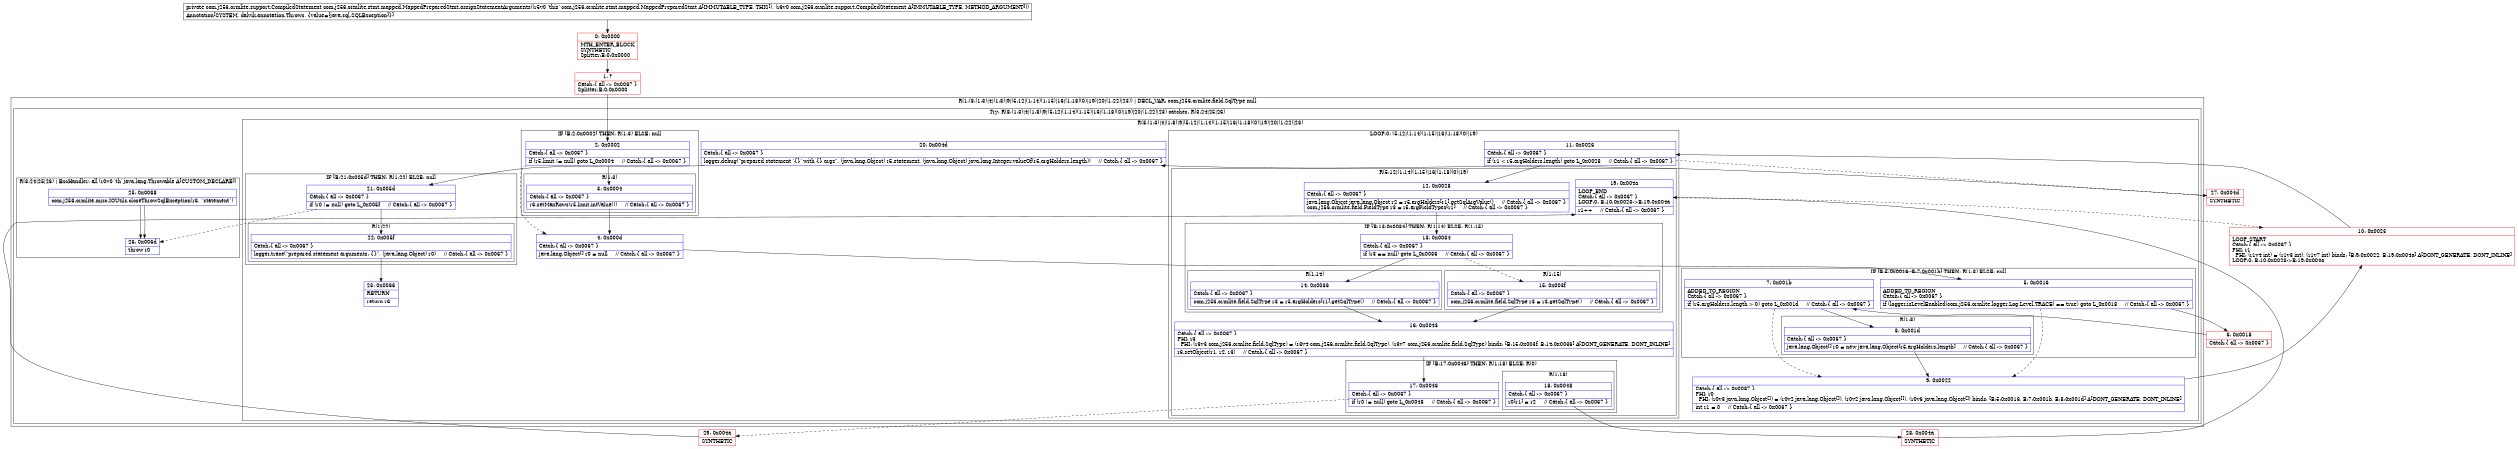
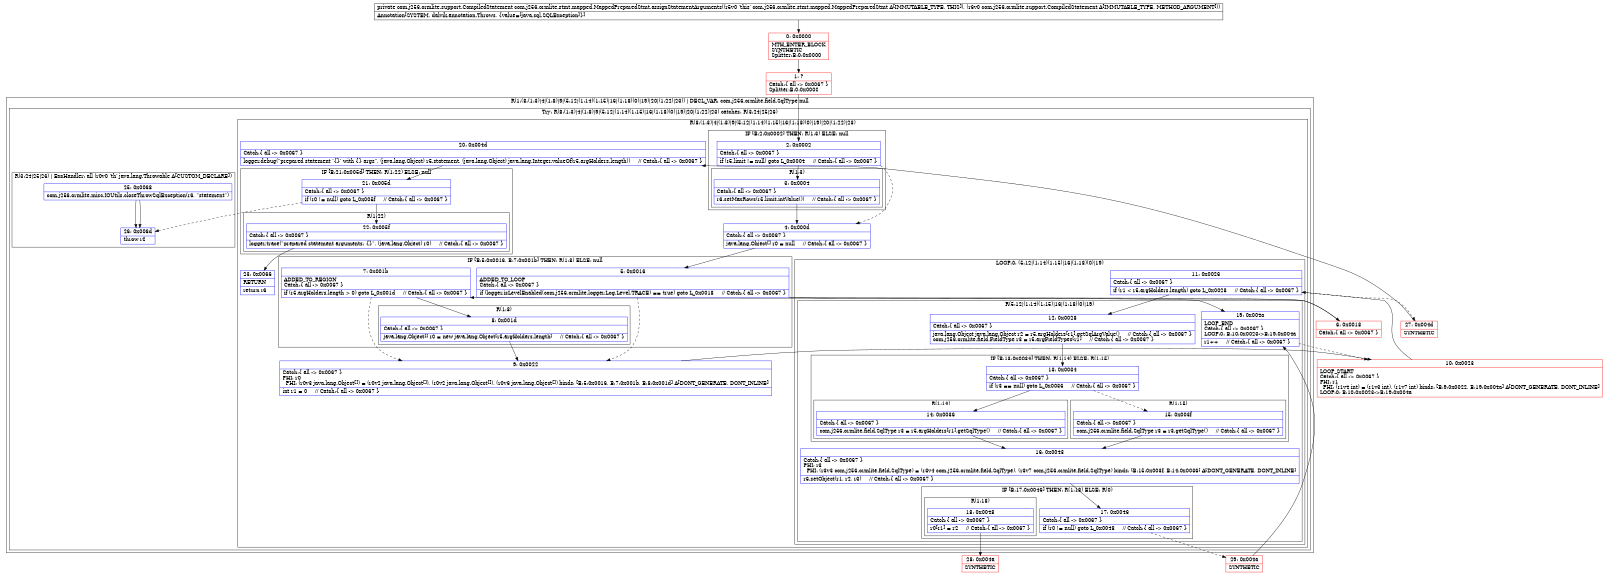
  digraph {
    node [color=blue shape=record]
    n1 [label="{3\:\ 0x0004|Catch:\{ all \-\> 0x0067 \}\l|r6.setMaxRows(r5.limit.intValue())     \/\/ Catch:\{ all \-\> 0x0067 \}\l}"]
    n2 [label="{2\:\ 0x0002|Catch:\{ all \-\> 0x0067 \}\l|if (r5.limit != null) goto L_0x0004     \/\/ Catch:\{ all \-\> 0x0067 \}\l}"]
    n3 [label="{8\:\ 0x001d|Catch:\{ all \-\> 0x0067 \}\l|java.lang.Object[] r0 = new java.lang.Object[r5.argHolders.length]     \/\/ Catch:\{ all \-\> 0x0067 \}\l}"]
-   n4 [label="{5\:\ 0x0016|ADDED_TO_REGION\lCatch:\{ all \-\> 0x0067 \}\l|if (logger.isLevelEnabled(com.j256.ormlite.logger.Log.Level.TRACE) == true) goto L_0x0018     \/\/ Catch:\{ all \-\> 0x0067 \}\l}"]
+   n4 [label="{5\:\ 0x0016|ADDED_TO_LOOP\lCatch:\{ all \-\> 0x0067 \}\l|if (logger.isLevelEnabled(com.j256.ormlite.logger.Log.Level.TRACE) == true) goto L_0x0018     \/\/ Catch:\{ all \-\> 0x0067 \}\l}"]
    n5 [label="{7\:\ 0x001b|ADDED_TO_REGION\lCatch:\{ all \-\> 0x0067 \}\l|if (r5.argHolders.length \> 0) goto L_0x001d     \/\/ Catch:\{ all \-\> 0x0067 \}\l}"]
    n6 [label="{14\:\ 0x0036|Catch:\{ all \-\> 0x0067 \}\l|com.j256.ormlite.field.SqlType r3 = r5.argHolders[r1].getSqlType()     \/\/ Catch:\{ all \-\> 0x0067 \}\l}"]
    n7 [label="{15\:\ 0x003f|Catch:\{ all \-\> 0x0067 \}\l|com.j256.ormlite.field.SqlType r3 = r3.getSqlType()     \/\/ Catch:\{ all \-\> 0x0067 \}\l}"]
    n8 [label="{13\:\ 0x0034|Catch:\{ all \-\> 0x0067 \}\l|if (r3 == null) goto L_0x0036     \/\/ Catch:\{ all \-\> 0x0067 \}\l}"]
    n9 [label="{18\:\ 0x0048|Catch:\{ all \-\> 0x0067 \}\l|r0[r1] = r2     \/\/ Catch:\{ all \-\> 0x0067 \}\l}"]
    n10 [label="{17\:\ 0x0046|Catch:\{ all \-\> 0x0067 \}\l|if (r0 != null) goto L_0x0048     \/\/ Catch:\{ all \-\> 0x0067 \}\l}"]
    n11 [label="{12\:\ 0x0028|Catch:\{ all \-\> 0x0067 \}\l|java.lang.Object java.lang.Object r2 = r5.argHolders[r1].getSqlArgValue()     \/\/ Catch:\{ all \-\> 0x0067 \}\lcom.j256.ormlite.field.FieldType r3 = r5.argFieldTypes[r1]     \/\/ Catch:\{ all \-\> 0x0067 \}\l}"]
    n12 [label="{16\:\ 0x0043|Catch:\{ all \-\> 0x0067 \}\lPHI: r3 \l  PHI: (r3v3 com.j256.ormlite.field.SqlType) = (r3v4 com.j256.ormlite.field.SqlType), (r3v7 com.j256.ormlite.field.SqlType) binds: [B:15:0x003f, B:14:0x0036] A[DONT_GENERATE, DONT_INLINE]\l|r6.setObject(r1, r2, r3)     \/\/ Catch:\{ all \-\> 0x0067 \}\l}"]
    n13 [label="{19\:\ 0x004a|LOOP_END\lCatch:\{ all \-\> 0x0067 \}\lLOOP:0: B:10:0x0023\-\>B:19:0x004a\l|r1++     \/\/ Catch:\{ all \-\> 0x0067 \}\l}"]
    n14 [label="{11\:\ 0x0026|Catch:\{ all \-\> 0x0067 \}\l|if (r1 \< r5.argHolders.length) goto L_0x0028     \/\/ Catch:\{ all \-\> 0x0067 \}\l}"]
    n15 [label="{22\:\ 0x005f|Catch:\{ all \-\> 0x0067 \}\l|logger.trace(\"prepared statement arguments: \{\}\", (java.lang.Object) r0)     \/\/ Catch:\{ all \-\> 0x0067 \}\l}"]
    n16 [label="{21\:\ 0x005d|Catch:\{ all \-\> 0x0067 \}\l|if (r0 != null) goto L_0x005f     \/\/ Catch:\{ all \-\> 0x0067 \}\l}"]
    n17 [label="{4\:\ 0x000d|Catch:\{ all \-\> 0x0067 \}\l|java.lang.Object[] r0 = null     \/\/ Catch:\{ all \-\> 0x0067 \}\l}"]
    n18 [label="{9\:\ 0x0022|Catch:\{ all \-\> 0x0067 \}\lPHI: r0 \l  PHI: (r0v3 java.lang.Object[]) = (r0v2 java.lang.Object[]), (r0v2 java.lang.Object[]), (r0v6 java.lang.Object[]) binds: [B:5:0x0016, B:7:0x001b, B:8:0x001d] A[DONT_GENERATE, DONT_INLINE]\l|int r1 = 0     \/\/ Catch:\{ all \-\> 0x0067 \}\l}"]
    n19 [label="{20\:\ 0x004d|Catch:\{ all \-\> 0x0067 \}\l|logger.debug(\"prepared statement '\{\}' with \{\} args\", (java.lang.Object) r5.statement, (java.lang.Object) java.lang.Integer.valueOf(r5.argHolders.length))     \/\/ Catch:\{ all \-\> 0x0067 \}\l}"]
    n20 [label="{23\:\ 0x0066|RETURN\l|return r6\l}"]
    n21 [label="{25\:\ 0x0068|com.j256.ormlite.misc.IOUtils.closeThrowSqlException(r6, \"statement\")\l}"]
    n22 [label="{26\:\ 0x006d|throw r0\l}"]
    n23 [color=red label="{6\:\ 0x0018|Catch:\{ all \-\> 0x0067 \}\l}"]
    n24 [color=red label="{28\:\ 0x004a|SYNTHETIC\l}"]
    n25 [color=red label="{29\:\ 0x004a|SYNTHETIC\l}"]
    n26 [color=red label="{10\:\ 0x0023|LOOP_START\lCatch:\{ all \-\> 0x0067 \}\lPHI: r1 \l  PHI: (r1v4 int) = (r1v3 int), (r1v7 int) binds: [B:9:0x0022, B:19:0x004a] A[DONT_GENERATE, DONT_INLINE]\lLOOP:0: B:10:0x0023\-\>B:19:0x004a\l}"]
    n27 [color=red label="{27\:\ 0x004d|SYNTHETIC\l}"]
    n28 [color=red label="{0\:\ 0x0000|MTH_ENTER_BLOCK\lSYNTHETIC\lSplitter:B:0:0x0000\l}"]
    n29 [color=red label="{1\:\ ?|Catch:\{ all \-\> 0x0067 \}\lSplitter:B:0:0x0000\l}"]
    n30 [label="{private com.j256.ormlite.support.CompiledStatement com.j256.ormlite.stmt.mapped.MappedPreparedStmt.assignStatementArguments((r5v0 'this' com.j256.ormlite.stmt.mapped.MappedPreparedStmt A[IMMUTABLE_TYPE, THIS]), (r6v0 com.j256.ormlite.support.CompiledStatement A[IMMUTABLE_TYPE, METHOD_ARGUMENT]))  | Annotation[SYSTEM, dalvik.annotation.Throws, \{value=[java.sql.SQLException]\}]\l}" color=""]
    subgraph cluster_1 {
      label="R(1:(8:(1:3)|4|(1:8)|9|(5:12|(1:14)(1:15)|16|(1:18)(0)|19)|20|(1:22)|23)) | DECL_VAR: com.j256.ormlite.field.SqlType null\l"
      subgraph cluster_2 {
        label="Try: R(8:(1:3)|4|(1:8)|9|(5:12|(1:14)(1:15)|16|(1:18)(0)|19)|20|(1:22)|23) catches: R(3:24|25|26)"
        subgraph cluster_3 {
          label="R(8:(1:3)|4|(1:8)|9|(5:12|(1:14)(1:15)|16|(1:18)(0)|19)|20|(1:22)|23)"
          n17
          n18
          n19
          n20
          subgraph cluster_4 {
            label="IF [B:2:0x0002] THEN: R(1:3) ELSE: null"
            n2
            subgraph cluster_5 {
              label="R(1:3)"
              n1
            }
          }
          subgraph cluster_6 {
            label="IF [B:5:0x0016, B:7:0x001b] THEN: R(1:8) ELSE: null"
            n4
            n5
            subgraph cluster_7 {
              label="R(1:8)"
              n3
            }
          }
          subgraph cluster_8 {
            label="LOOP:0: (5:12|(1:14)(1:15)|16|(1:18)(0)|19)"
            n14
            subgraph cluster_9 {
              label="R(5:12|(1:14)(1:15)|16|(1:18)(0)|19)"
              n11
              n12
              n13
              subgraph cluster_10 {
                label="IF [B:13:0x0034] THEN: R(1:14) ELSE: R(1:15)"
                n8
                subgraph cluster_11 {
                  label="R(1:14)"
                  n6
                }
                subgraph cluster_12 {
                  label="R(1:15)"
                  n7
                }
              }
              subgraph cluster_13 {
                label="IF [B:17:0x0046] THEN: R(1:18) ELSE: R(0)"
                n10
                subgraph cluster_14 {
                  label="R(1:18)"
                  n9
                }
                subgraph cluster_15 {
                  label="R(0)"
                }
              }
            }
          }
          subgraph cluster_16 {
            label="IF [B:21:0x005d] THEN: R(1:22) ELSE: null"
            n16
            subgraph cluster_17 {
              label="R(1:22)"
              n15
            }
          }
        }
        subgraph cluster_18 {
          label="R(3:24|25|26) | ExcHandler: all (r0v0 'th' java.lang.Throwable A[CUSTOM_DECLARE])\l"
          n21
          n22
        }
      }
    }
    subgraph cluster_19 {
      label="R(3:24|25|26) | ExcHandler: all (r0v0 'th' java.lang.Throwable A[CUSTOM_DECLARE])\l"
    }
    n1 -> n17
    n2 -> n1
    n2 -> n17 [style=dashed]
    n3 -> n18
    n4 -> n18 [style=dashed]
    n4 -> n23
    n5 -> n3
    n5 -> n18 [style=dashed]
    n6 -> n12
    n7 -> n12
    n8 -> n6
    n8 -> n7 [style=dashed]
    n9 -> n24
    n10 -> n25 [style=dashed]
    n11 -> n8
    n12 -> n10
    n13 -> n26 [style=dashed]
    n14 -> n11
    n14 -> n27 [style=dashed]
    n15 -> n20
    n16 -> n15
    n16 -> n22 [style=dashed]
    n17 -> n4
    n18 -> n26
    n19 -> n16
    n21 -> n22
    n21 -> n22
    n23 -> n5
-   n24 -> n13
+   n4 -> n13
    n25 -> n13
    n26 -> n14
    n27 -> n19
    n28 -> n29
    n29 -> n2
    n30 -> n28
  }
